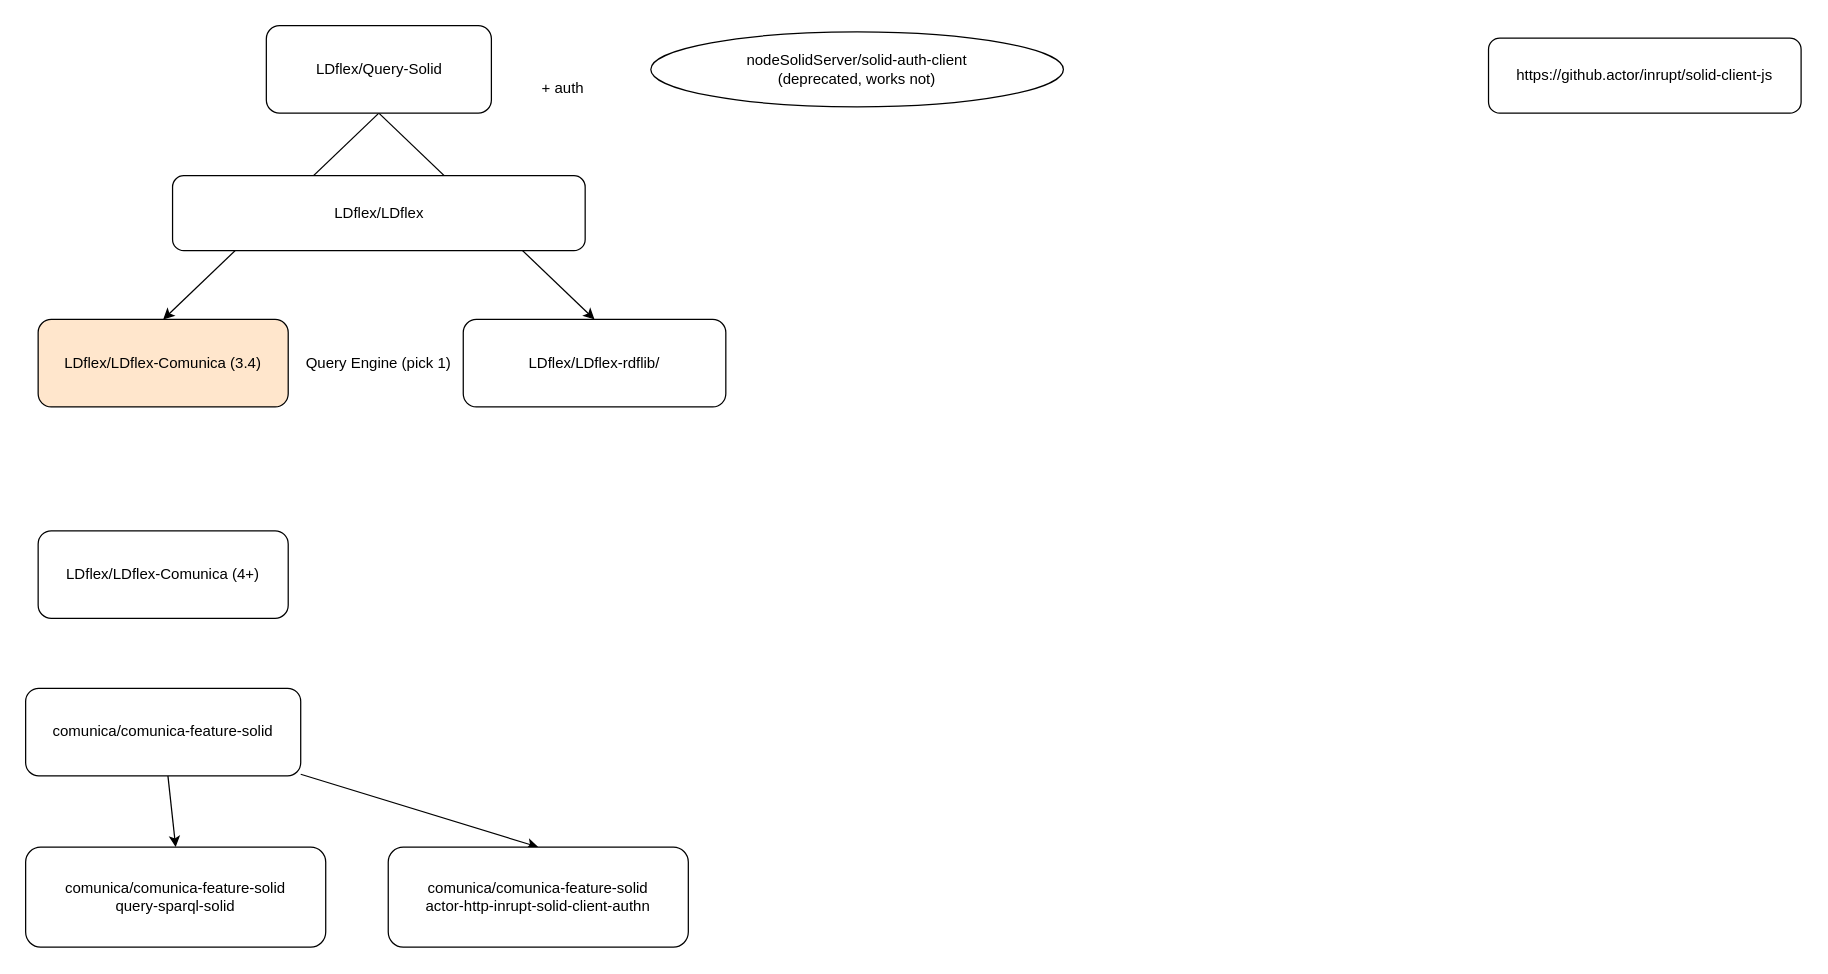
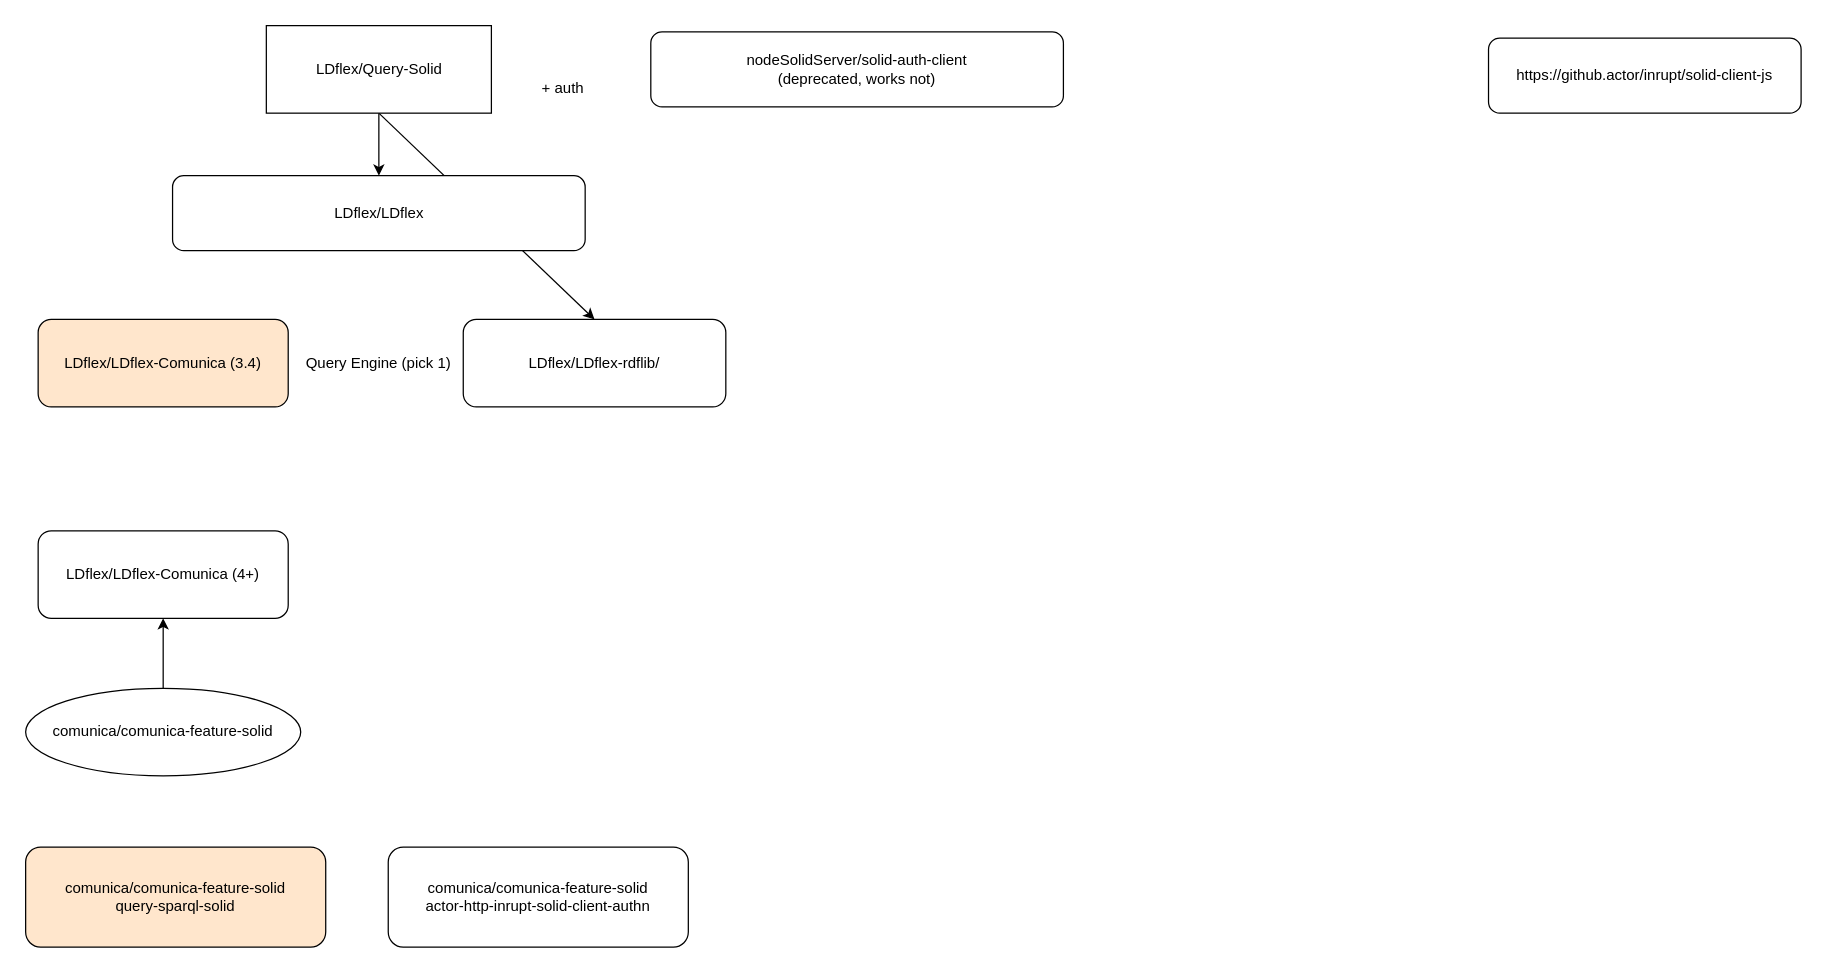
  <mxCell id="0" />
  <mxCell id="1" parent="0" />
- <mxCell id="2" style="edgeStyle=none;html=1;entryX=0.5;entryY=0;entryDx=0;entryDy=0;exitX=0.5;exitY=1;exitDx=0;exitDy=0;" parent="1" source="5" target="6" edge="1"><mxGeometry relative="1" as="geometry" /></mxCell>
  <mxCell id="3" style="edgeStyle=none;html=1;entryX=0.5;entryY=0;entryDx=0;entryDy=0;exitX=0.5;exitY=1;exitDx=0;exitDy=0;" parent="1" source="5" target="7" edge="1"><mxGeometry relative="1" as="geometry" /></mxCell>
- <mxCell id="5" value="LDflex/Query-Solid" style="rounded=1;whiteSpace=wrap;html=1;" parent="1" vertex="1"><mxGeometry x="212.5" y="20" width="180" height="70" as="geometry" /></mxCell>
+ <mxCell id="4" style="edgeStyle=none;html=1;entryX=0.5;entryY=0;entryDx=0;entryDy=0;" parent="1" source="5" target="14" edge="1"><mxGeometry relative="1" as="geometry" /></mxCell>
+ <mxCell id="5" value="LDflex/Query-Solid" style="whiteSpace=wrap;html=1;rounded=0;" parent="1" vertex="1"><mxGeometry x="212.5" y="20" width="180" height="70" as="geometry" /></mxCell>
  <mxCell id="6" value="LDflex/LDflex-Comunica (3.4)" style="rounded=1;whiteSpace=wrap;html=1;fillColor=#ffe6cc;" parent="1" vertex="1"><mxGeometry x="30" y="255" width="200" height="70" as="geometry" /></mxCell>
  <mxCell id="7" value="LDflex/LDflex-rdflib/" style="rounded=1;whiteSpace=wrap;html=1;" parent="1" vertex="1"><mxGeometry x="370" y="255" width="210" height="70" as="geometry" /></mxCell>
  <mxCell id="8" value="Query Engine (pick 1)" style="text;html=1;strokeColor=none;fillColor=none;align=center;verticalAlign=middle;whiteSpace=wrap;rounded=0;" parent="1" vertex="1"><mxGeometry x="235" y="275" width="135" height="30" as="geometry" /></mxCell>
- <mxCell id="9" value="nodeSolidServer/solid-auth-client&lt;br&gt;(deprecated, works not)" style="ellipse;whiteSpace=wrap;html=1;" parent="1" vertex="1"><mxGeometry x="520" y="25" width="330" height="60" as="geometry" /></mxCell>
+ <mxCell id="9" value="nodeSolidServer/solid-auth-client&lt;br&gt;(deprecated, works not)" style="rounded=1;whiteSpace=wrap;html=1;" parent="1" vertex="1"><mxGeometry x="520" y="25" width="330" height="60" as="geometry" /></mxCell>
  <mxCell id="10" value="+ auth" style="text;html=1;strokeColor=none;fillColor=none;align=center;verticalAlign=middle;whiteSpace=wrap;rounded=0;" parent="1" vertex="1"><mxGeometry x="420" y="55" width="60" height="30" as="geometry" /></mxCell>
- <mxCell id="11" style="edgeStyle=none;html=1;entryX=0.5;entryY=0;entryDx=0;entryDy=0;" parent="1" source="13" target="15" edge="1"><mxGeometry relative="1" as="geometry" /></mxCell>
- <mxCell id="12" style="edgeStyle=none;html=1;entryX=0.5;entryY=0;entryDx=0;entryDy=0;" parent="1" source="13" target="16" edge="1"><mxGeometry relative="1" as="geometry" /></mxCell>
- <mxCell id="13" value="comunica/comunica-feature-solid" style="rounded=1;whiteSpace=wrap;html=1;" parent="1" vertex="1"><mxGeometry x="20" y="550" width="220" height="70" as="geometry" /></mxCell>
+ <mxCell id="12" style="edgeStyle=none;html=1;" parent="1" source="13" target="18" edge="1"><mxGeometry relative="1" as="geometry" /></mxCell>
+ <mxCell id="13" value="comunica/comunica-feature-solid" style="ellipse;whiteSpace=wrap;html=1;" parent="1" vertex="1"><mxGeometry x="20" y="550" width="220" height="70" as="geometry" /></mxCell>
  <mxCell id="14" value="LDflex/LDflex" style="rounded=1;whiteSpace=wrap;html=1;" parent="1" vertex="1"><mxGeometry x="137.5" y="140" width="330" height="60" as="geometry" /></mxCell>
- <mxCell id="15" value="comunica/comunica-feature-solid&lt;br&gt;query-sparql-solid" style="rounded=1;whiteSpace=wrap;html=1;" parent="1" vertex="1"><mxGeometry x="20" y="677" width="240" height="80" as="geometry" /></mxCell>
+ <mxCell id="15" value="comunica/comunica-feature-solid&lt;br&gt;query-sparql-solid" style="rounded=1;whiteSpace=wrap;html=1;fillColor=#ffe6cc;" parent="1" vertex="1"><mxGeometry x="20" y="677" width="240" height="80" as="geometry" /></mxCell>
  <mxCell id="16" value="comunica/comunica-feature-solid&lt;br&gt;actor-http-inrupt-solid-client-authn" style="rounded=1;whiteSpace=wrap;html=1;" parent="1" vertex="1"><mxGeometry x="310" y="677" width="240" height="80" as="geometry" /></mxCell>
  <mxCell id="17" value="https://github.actor/inrupt/solid-client-js" style="rounded=1;whiteSpace=wrap;html=1;" parent="1" vertex="1"><mxGeometry x="1190" y="30" width="250" height="60" as="geometry" /></mxCell>
  <mxCell id="18" value="LDflex/LDflex-Comunica (4+)" style="rounded=1;whiteSpace=wrap;html=1;" parent="1" vertex="1"><mxGeometry x="30" y="424" width="200" height="70" as="geometry" /></mxCell>
